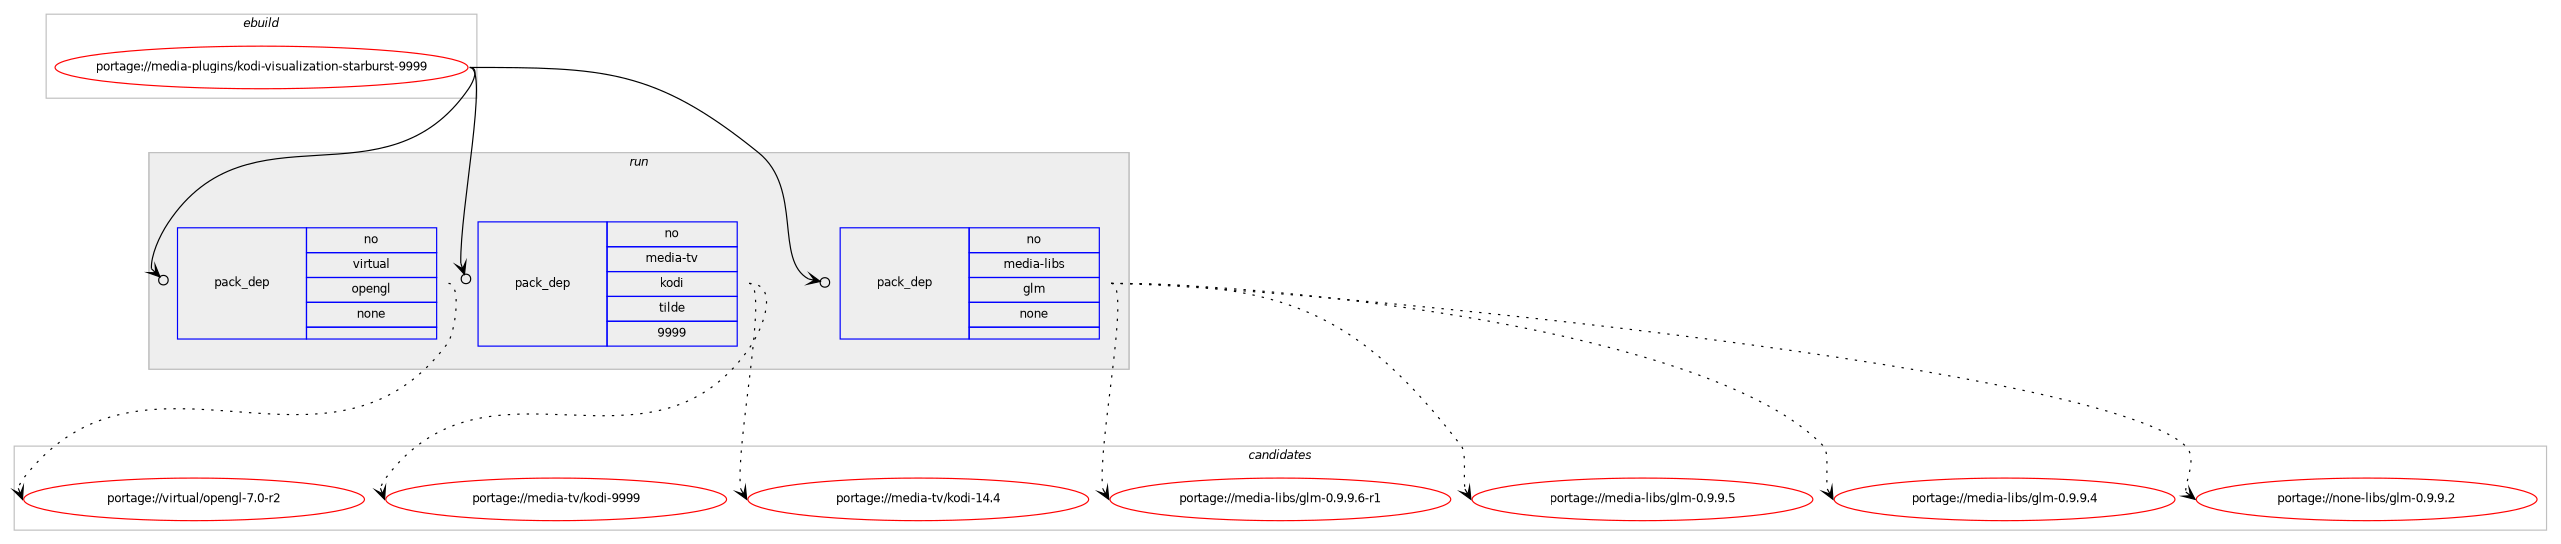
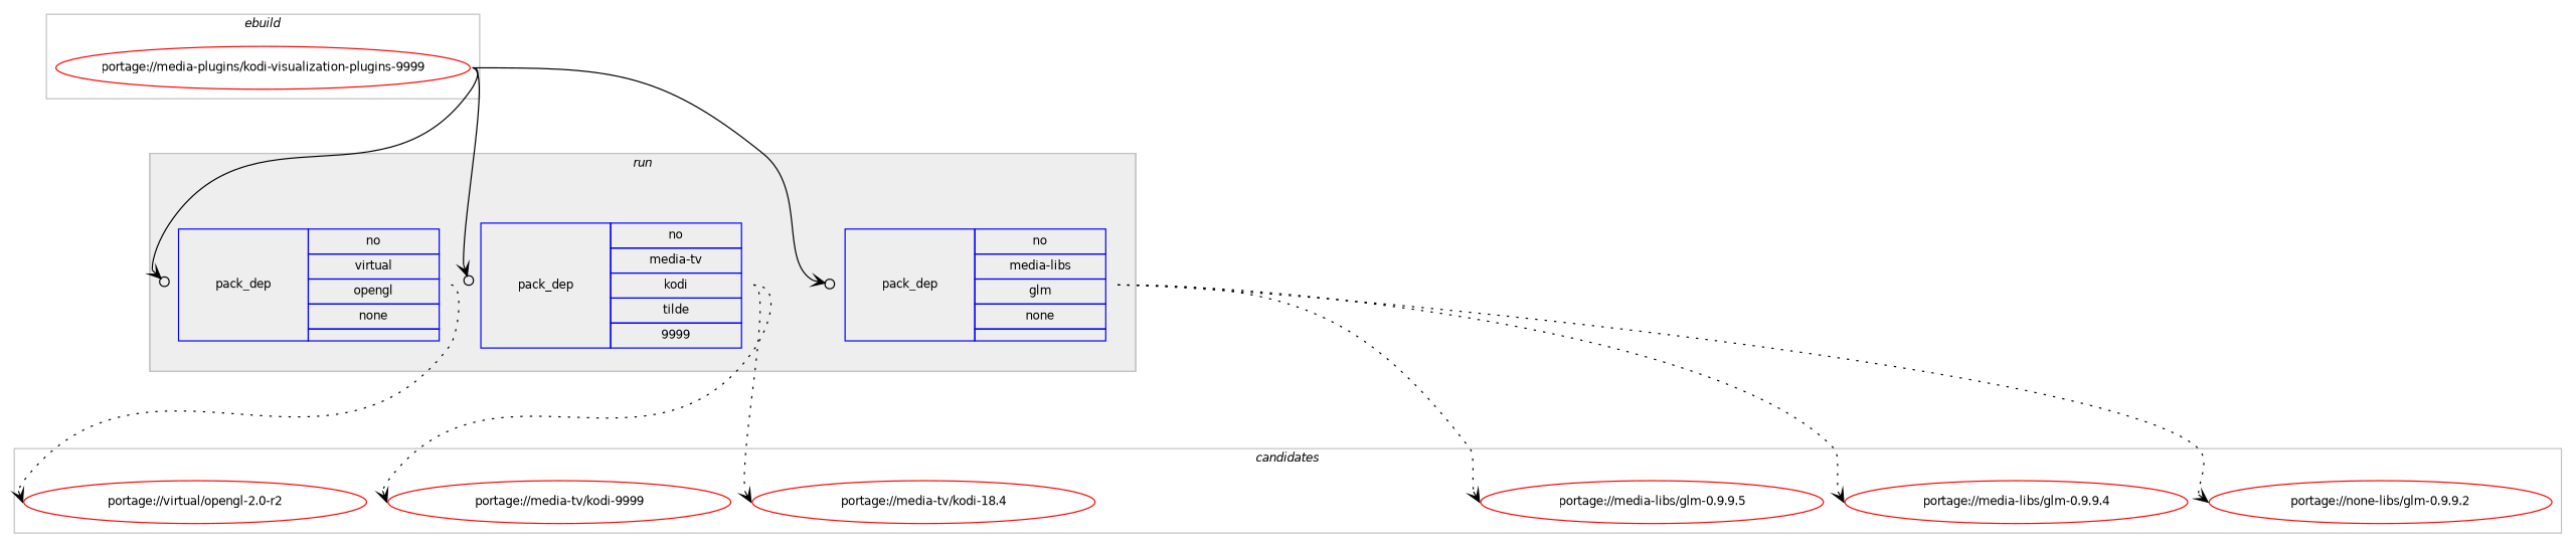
  digraph {
    compound=true
    concentrate=true
    fontname=Helvetica
    fontsize=10
    newrank=true
    rankdir=TB
    ranksep=1.5
    node [color=red fontname=Helvetica fontsize=10]
    edge [arrowhead=vee headport=w style=dotted tailport=e weight=100]
-   n1 [label="portage://media-plugins/kodi-visualization-starburst-9999" width=4]
+   n1 [label="portage://media-plugins/kodi-visualization-plugins-9999" width=4]
    n2 [color=blue label=<<TABLE BORDER="0" CELLBORDER="1" CELLSPACING="0" CELLPADDING="4" WIDTH="220"><TR><TD ROWSPAN="6" CELLPADDING="30">pack_dep</TD></TR><TR><TD WIDTH="110">no</TD></TR><TR><TD>media-libs</TD></TR><TR><TD>glm</TD></TR><TR><TD>none</TD></TR><TR><TD></TD></TR></TABLE>> shape=none]
    n3 [color=blue label=<<TABLE BORDER="0" CELLBORDER="1" CELLSPACING="0" CELLPADDING="4" WIDTH="220"><TR><TD ROWSPAN="6" CELLPADDING="30">pack_dep</TD></TR><TR><TD WIDTH="110">no</TD></TR><TR><TD>media-tv</TD></TR><TR><TD>kodi</TD></TR><TR><TD>tilde</TD></TR><TR><TD>9999</TD></TR></TABLE>> shape=none]
    n4 [color=blue label=<<TABLE BORDER="0" CELLBORDER="1" CELLSPACING="0" CELLPADDING="4" WIDTH="220"><TR><TD ROWSPAN="6" CELLPADDING="30">pack_dep</TD></TR><TR><TD WIDTH="110">no</TD></TR><TR><TD>virtual</TD></TR><TR><TD>opengl</TD></TR><TR><TD>none</TD></TR><TR><TD></TD></TR></TABLE>> shape=none]
    n5 [label="portage://none-libs/glm-0.9.9.2" width=4]
    n6 [label="portage://media-libs/glm-0.9.9.4" width=4]
    n7 [label="portage://media-libs/glm-0.9.9.5" width=4]
-   n8 [label="portage://media-libs/glm-0.9.9.6-r1" width=4]
-   n9 [label="portage://media-tv/kodi-14.4" width=4]
+   n9 [label="portage://media-tv/kodi-18.4" width=4]
    n10 [label="portage://media-tv/kodi-9999" width=4]
-   n11 [label="portage://virtual/opengl-7.0-r2" width=4]
+   n11 [label="portage://virtual/opengl-2.0-r2" width=4]
    subgraph cluster_1 {
      color=gray
      label=<<i>ebuild</i>>
      rank=same
      n1
    }
    subgraph cluster_2 {
      color=gray
      label=<<i>dependencies</i>>
      subgraph cluster_3 {
        color=gray
        fillcolor="#eeeeee"
        label=<<i>compile</i>>
        style=filled
      }
      subgraph cluster_4 {
        color=gray
        fillcolor="#eeeeee"
        label=<<i>compile and run</i>>
        style=filled
        subgraph sub_5 {
          color=gray
          fillcolor="#eeeeee"
          label=<<i>compile and run</i>>
          style=filled
          n2
        }
        subgraph sub_6 {
          color=gray
          fillcolor="#eeeeee"
          label=<<i>compile and run</i>>
          style=filled
          n3
        }
        subgraph sub_7 {
          color=gray
          fillcolor="#eeeeee"
          label=<<i>compile and run</i>>
          style=filled
          n4
        }
      }
      subgraph cluster_8 {
        color=gray
        fillcolor="#eeeeee"
        label=<<i>run</i>>
        style=filled
      }
    }
    subgraph cluster_9 {
      color=gray
      label=<<i>candidates</i>>
      rank=same
      subgraph sub_10 {
        color=black
        label=<<i>candidates</i>>
        nodesep=1
        rank=same
        n5
        n6
        n7
-       n8
      }
      subgraph sub_11 {
        color=black
        label=<<i>candidates</i>>
        nodesep=1
        rank=same
        n9
        n10
      }
      subgraph sub_12 {
        color=black
        label=<<i>candidates</i>>
        nodesep=1
        rank=same
        n11
      }
    }
    n1 -> n2 [arrowhead=odotvee style=solid weight=20]
    n1 -> n3 [arrowhead=odotvee style=solid weight=20]
    n1 -> n4 [arrowhead=odotvee style=solid weight=20]
    n2 -> n5
    n2 -> n6
    n2 -> n7
-   n2 -> n8
    n3 -> n9
    n3 -> n10
    n4 -> n11
  }
